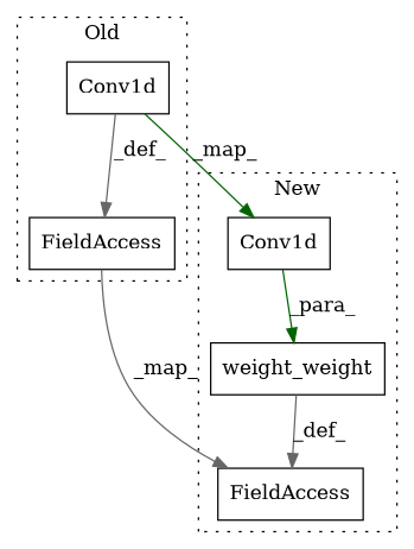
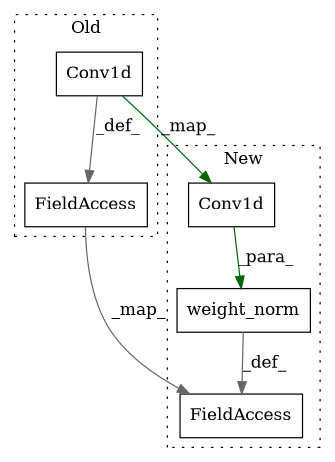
  digraph {
    node [a=32 l="7,1" shape=box]
    edge [color=gray40]
    n1 [label=Conv1d s="3703,3738"]
    n2 [a=22 l=9 label=FieldAccess s=3663]
    n3 [label=Conv1d s="4191,4226"]
-   n4 [l="12,1" label=weight_weight s="4179,4227"]
+   n4 [l="12,1" label=weight_norm s="4179,4227"]
    n5 [a=22 l=9 label=FieldAccess s=4139]
    subgraph cluster_1 {
      label=Old
      style=dotted
      n1
      n2
    }
    subgraph cluster_2 {
      label=New
      style=dotted
      n3
      n4
      n5
    }
    n1 -> n2 [label=_def_]
    n1 -> n3 [label=_map_ color=darkgreen]
    n2 -> n5 [label=_map_]
    n3 -> n4 [label=_para_ color=darkgreen]
    n4 -> n5 [label=_def_]
  }
